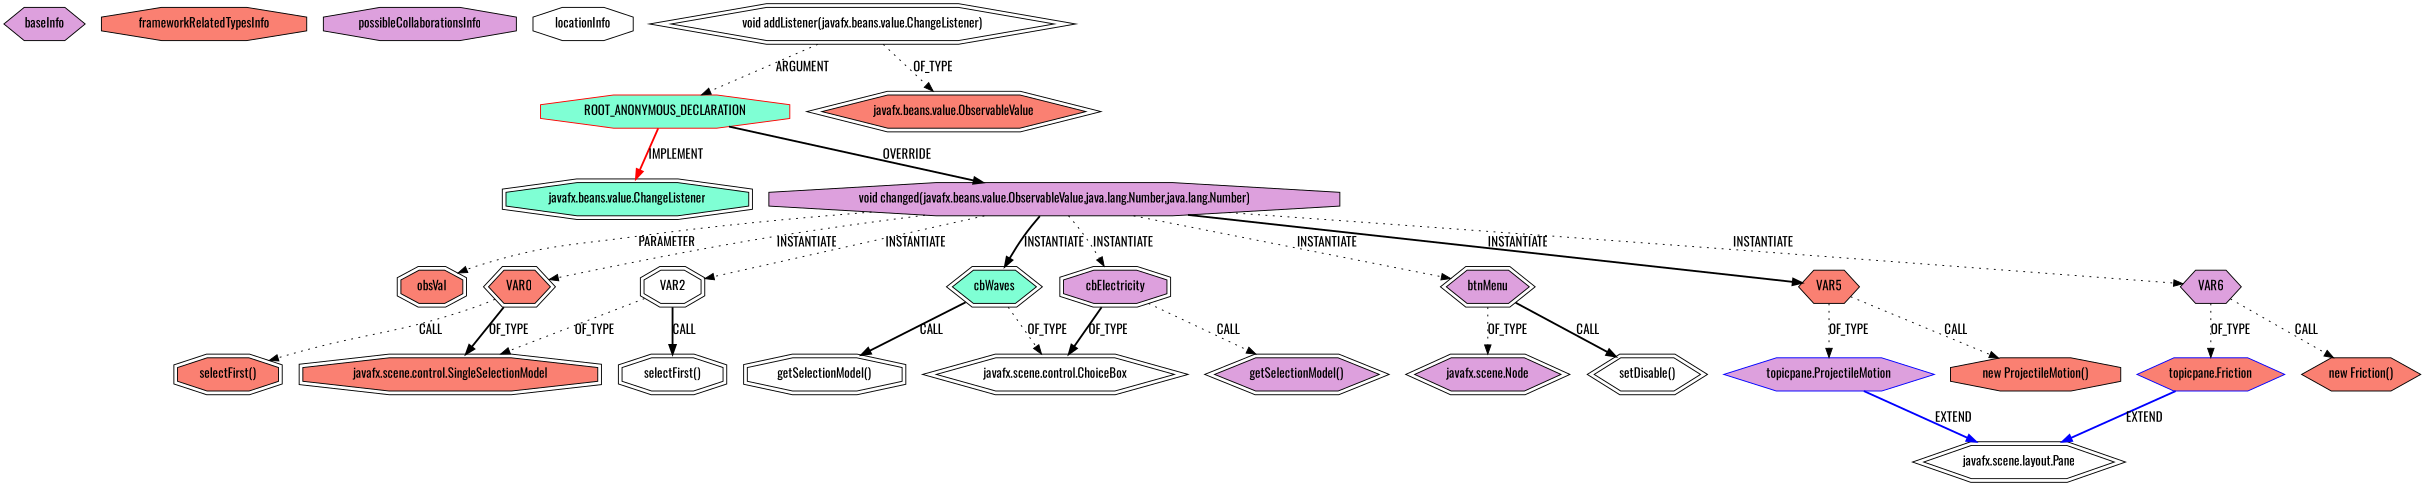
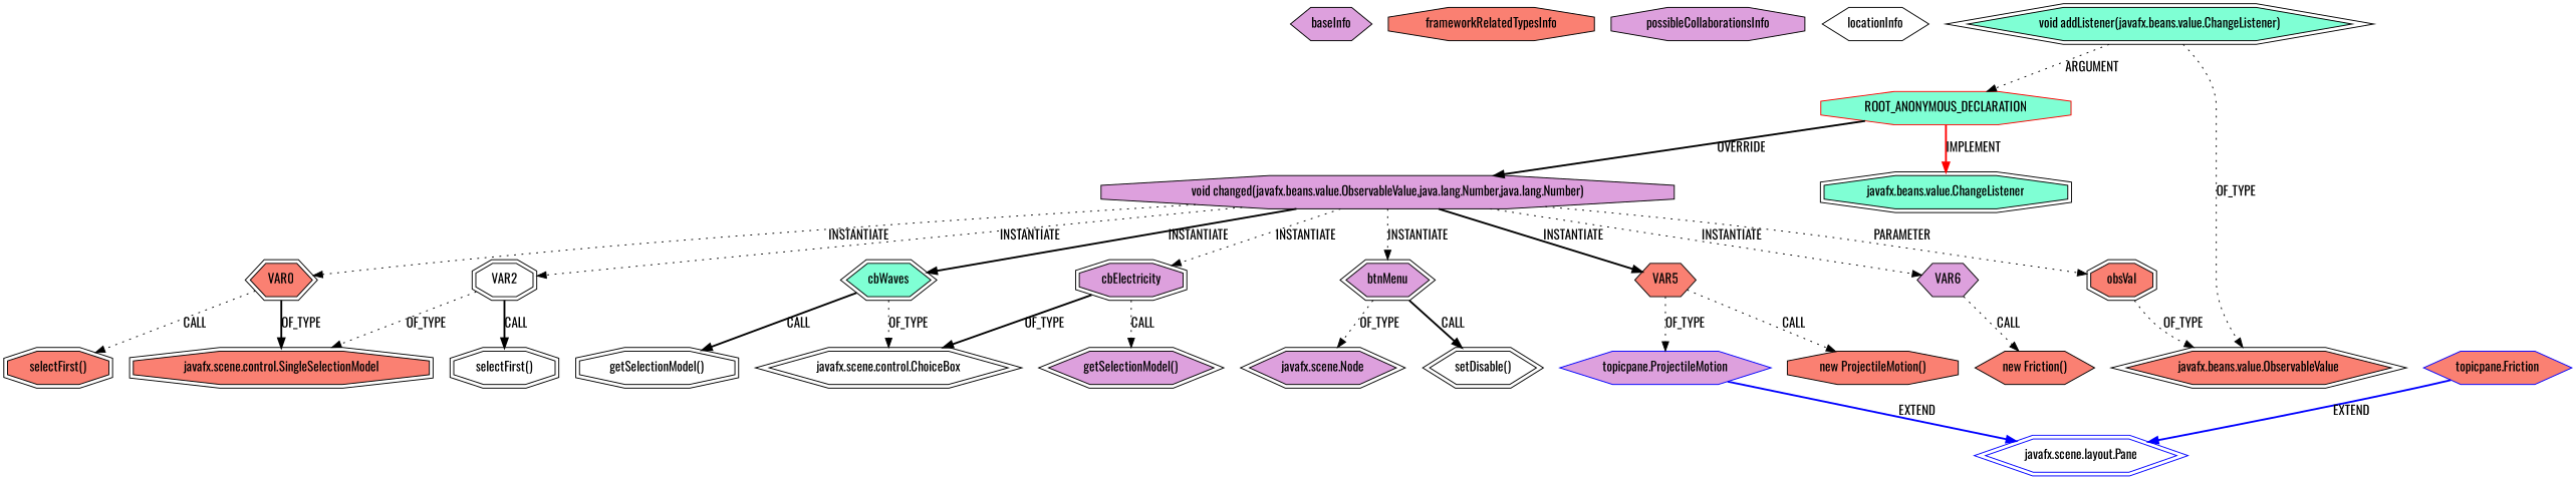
  digraph {
    fontname=Oswald
    node [fillcolor=salmon fontname=Oswald shape=hexagon style=filled isFrameworkType=true vertexType=VARIABLE_EXPRESION peripheries=2]
    edge [fontname=Oswald style=dotted]
    baseInfo [category=extension_graph fillcolor=plum graphId=2282 isAnonymous=true possibleRelation=true isFrameworkType="" vertexType="" peripheries=""]
    frameworkRelatedTypesInfo [0="javafx.beans.value.ChangeListener" shape=octagon isFrameworkType="" vertexType="" peripheries=""]
    possibleCollaborationsInfo [0="2282~OVERRIDING_METHOD_DECLARATION-INSTANTIATION-~javafx.beans.value.ChangeListener ~javafx.scene.layout.Pane ~true~false" fillcolor=plum shape=octagon isFrameworkType="" vertexType="" peripheries=""]
-   locationInfo [contextSignature="void addComponents(javafx.scene.layout.HBox)" filePath="/cmd802-projectmain/projectmain-master/GroupProject/src/menu/Menu.java" fillcolor=white graphId=2282 projectName="cmd802-projectmain" shape=octagon isFrameworkType="" vertexType="" peripheries=""]
+   locationInfo [contextSignature="void addComponents(javafx.scene.layout.HBox)" filePath="/cmd802-projectmain/projectmain-master/GroupProject/src/menu/Menu.java" fillcolor=white graphId=2282 projectName="cmd802-projectmain" isFrameworkType="" vertexType="" peripheries=""]
    n5 [color=red fillcolor=aquamarine isFrameworkType=false label=ROOT_ANONYMOUS_DECLARATION shape=octagon vertexType=ROOT_ANONYMOUS_DECLARATION peripheries=""]
    n6 [fillcolor=aquamarine label="javafx.beans.value.ChangeListener" shape=octagon vertexType=FRAMEWORK_INTERFACE_TYPE]
    n7 [fillcolor=plum isFrameworkType=false label="void changed(javafx.beans.value.ObservableValue,java.lang.Number,java.lang.Number)" shape=octagon vertexType=OVERRIDING_METHOD_DECLARATION peripheries=""]
    n8 [label=obsVal shape=octagon vertexType=PARAMETER_DECLARATION]
    n9 [label=VAR0]
    n10 [fillcolor=aquamarine label=cbWaves]
    n11 [fillcolor=white label=VAR2 shape=octagon]
    n12 [fillcolor=plum label=cbElectricity shape=octagon]
    n13 [fillcolor=plum label=btnMenu]
    n14 [isFrameworkType=false label=VAR5 peripheries=""]
    n15 [fillcolor=plum isFrameworkType=false label=VAR6 peripheries=""]
-   n16 [fillcolor=white label="void addListener(javafx.beans.value.ChangeListener)" vertexType=OUTSIDE_CALL]
+   n16 [fillcolor=aquamarine label="void addListener(javafx.beans.value.ChangeListener)" vertexType=OUTSIDE_CALL]
    n17 [label="javafx.beans.value.ObservableValue" vertexType=FRAMEWORK_INTERFACE_TYPE]
    n18 [label="javafx.scene.control.SingleSelectionModel" shape=octagon vertexType=FRAMEWORK_CLASS_TYPE]
    n19 [label="selectFirst()" shape=octagon vertexType=INSIDE_CALL]
    n20 [fillcolor=white label="javafx.scene.control.ChoiceBox" vertexType=FRAMEWORK_CLASS_TYPE]
    n21 [fillcolor=white label="getSelectionModel()" shape=octagon vertexType=INSIDE_CALL]
    n22 [fillcolor=white label="selectFirst()" shape=octagon vertexType=INSIDE_CALL]
    n23 [fillcolor=plum label="getSelectionModel()" vertexType=INSIDE_CALL]
    n24 [fillcolor=plum label="javafx.scene.Node" vertexType=FRAMEWORK_CLASS_TYPE]
    n25 [fillcolor=white label="setDisable()" vertexType=INSIDE_CALL]
    n26 [color=blue fillcolor=plum isFrameworkType=false label="topicpane.ProjectileMotion" vertexType=REFERENCE_CLIENT_CLASS_DECLARATION peripheries=""]
    n27 [isFrameworkType=false label="new ProjectileMotion()" shape=octagon vertexType=CONSTRUCTOR_CALL peripheries=""]
    n28 [color=blue isFrameworkType=false label="topicpane.Friction" vertexType=REFERENCE_CLIENT_CLASS_DECLARATION peripheries=""]
    n29 [isFrameworkType=false label="new Friction()" vertexType=CONSTRUCTOR_CALL peripheries=""]
-   n30 [fillcolor=white label="javafx.scene.layout.Pane" vertexType=FRAMEWORK_CLASS_TYPE]
+   n30 [fillcolor=white label="javafx.scene.layout.Pane" vertexType=FRAMEWORK_CLASS_TYPE color=blue]
    n5 -> n6 [color=red label=IMPLEMENT style=bold]
    n5 -> n7 [label=OVERRIDE style=bold]
    n7 -> n8 [label=PARAMETER]
    n7 -> n9 [label=INSTANTIATE]
    n7 -> n10 [label=INSTANTIATE style=bold]
    n7 -> n11 [label=INSTANTIATE]
    n7 -> n12 [label=INSTANTIATE]
    n7 -> n13 [label=INSTANTIATE]
    n7 -> n14 [label=INSTANTIATE style=bold]
    n7 -> n15 [label=INSTANTIATE]
+   n8 -> n17 [label=OF_TYPE]
    n9 -> n18 [label=OF_TYPE style=bold]
    n9 -> n19 [label=CALL]
    n10 -> n20 [label=OF_TYPE]
    n10 -> n21 [label=CALL style=bold]
    n11 -> n18 [label=OF_TYPE]
    n11 -> n22 [label=CALL style=bold]
    n12 -> n20 [label=OF_TYPE style=bold]
    n12 -> n23 [label=CALL]
    n13 -> n24 [label=OF_TYPE]
    n13 -> n25 [label=CALL style=bold]
    n14 -> n26 [label=OF_TYPE]
    n14 -> n27 [label=CALL]
-   n15 -> n28 [label=OF_TYPE]
    n15 -> n29 [label=CALL]
    n16 -> n5 [label=ARGUMENT]
    n16 -> n17 [label=OF_TYPE]
    n26 -> n30 [color=blue label=EXTEND style=bold]
    n28 -> n30 [color=blue label=EXTEND style=bold]
  }
